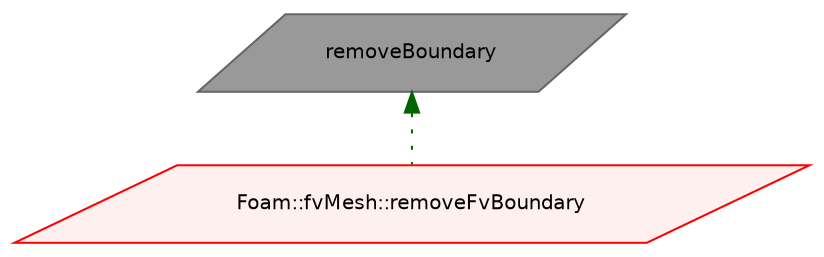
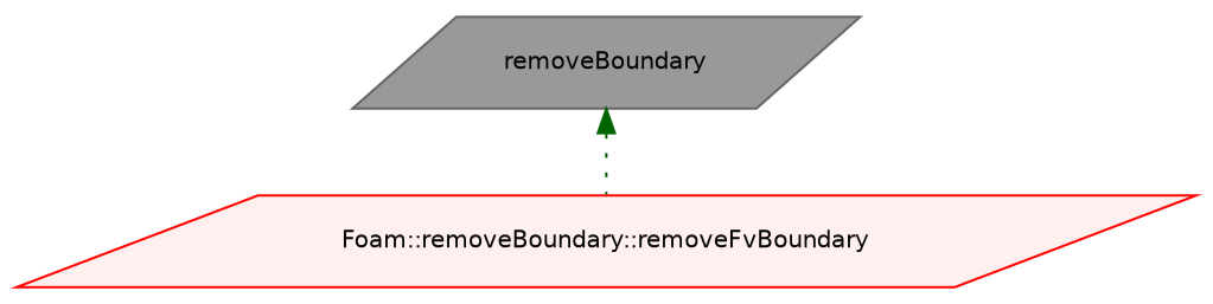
  digraph {
    rankdir=TB
    node [fontname=Helvetica fontsize=10 shape=parallelogram style=filled]
    n1 [color=gray40 fillcolor=grey60 fontcolor=black height=0.2 label=removeBoundary width=0.4]
-   n2 [color=red fillcolor="#FFF0F0" height=0.2 label="Foam::fvMesh::removeFvBoundary" width=0.4]
+   n2 [color=red fillcolor="#FFF0F0" height=0.2 label="Foam::removeBoundary::removeFvBoundary" width=0.4]
    n1 -> n2 [color=darkgreen dir=back fontname=Helvetica fontsize=10 labelfontname=Helvetica labelfontsize=10 style=dotted]
  }
